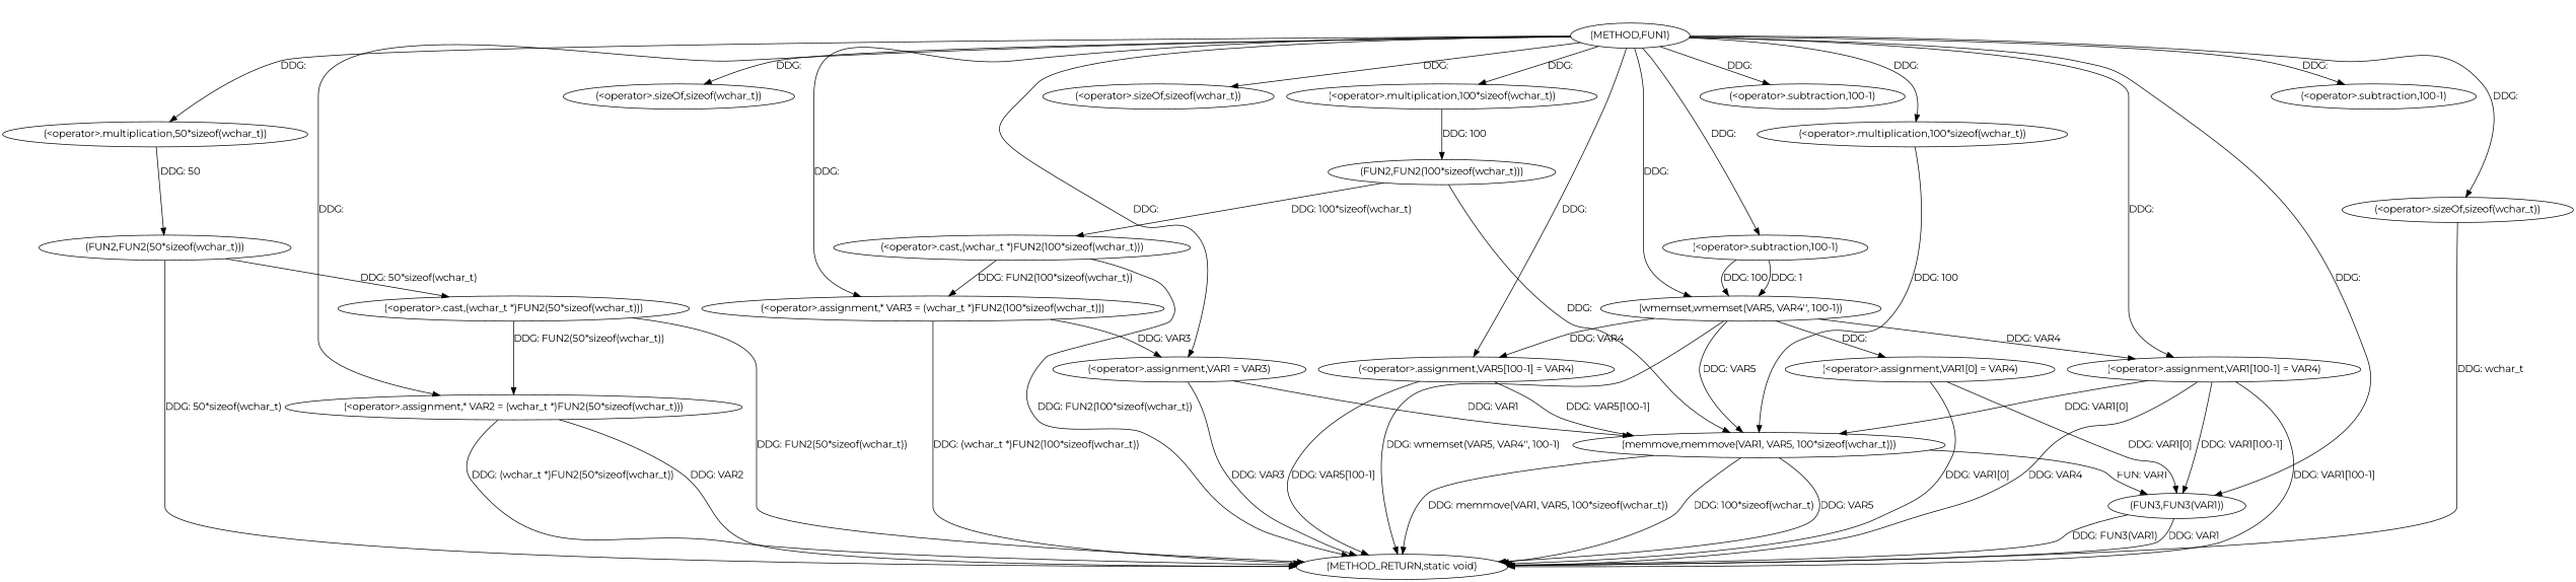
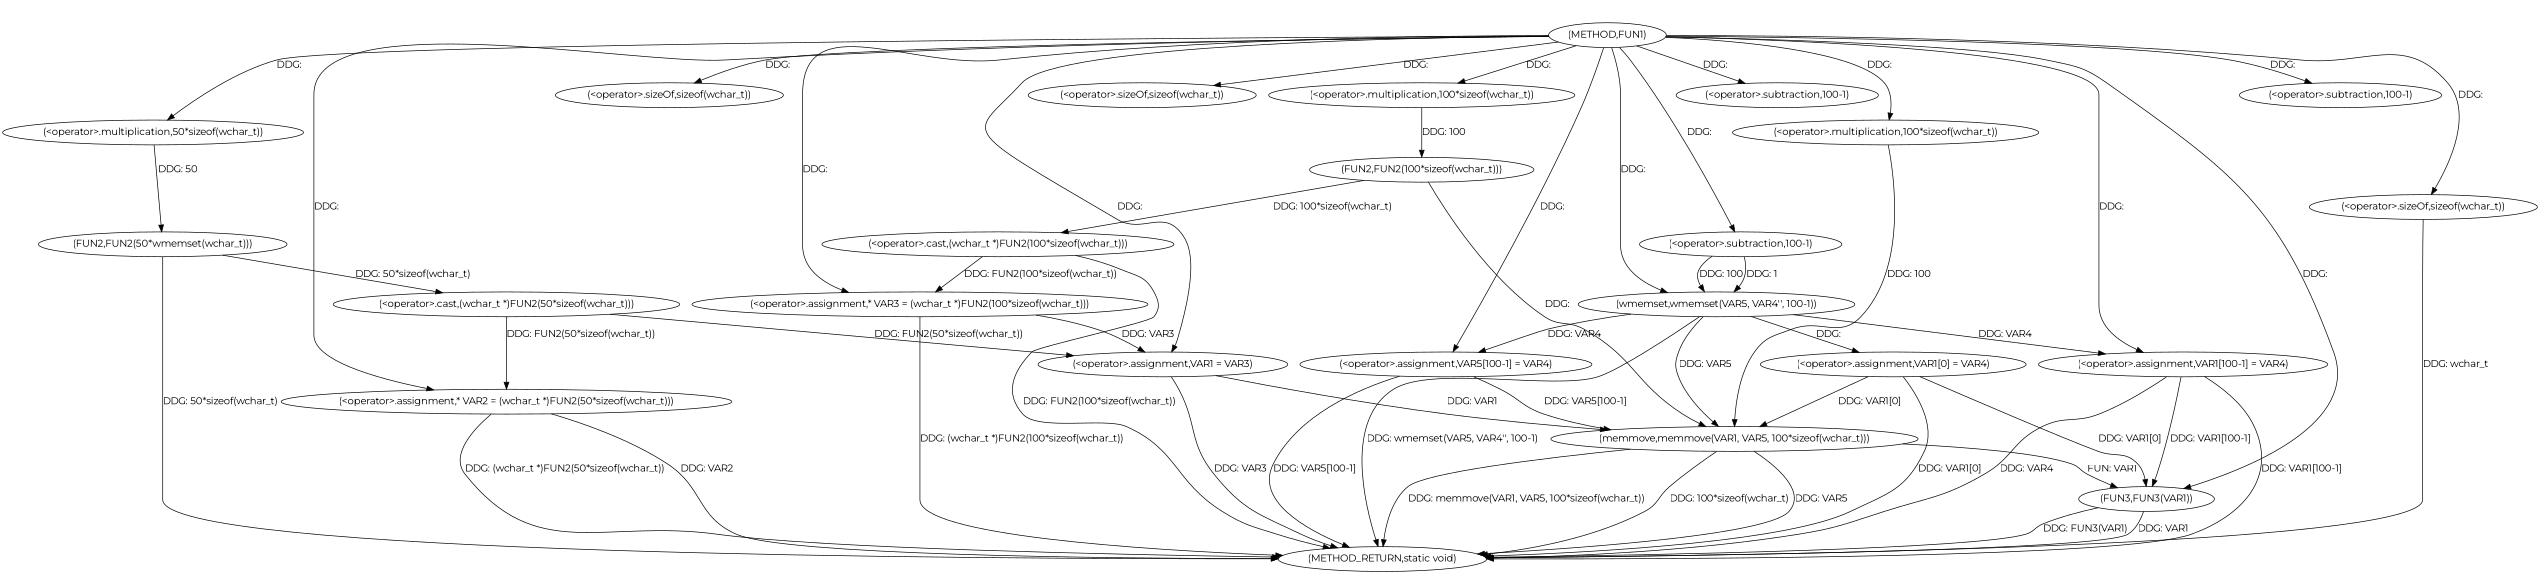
  digraph {
    fontname=Montserrat
    node [fontname=Montserrat]
    edge [fontname=Montserrat]
    n1 [label="(METHOD,FUN1)"]
    n2 [label="(<operator>.assignment,* VAR2 = (wchar_t *)FUN2(50*sizeof(wchar_t)))"]
    n3 [label="(<operator>.multiplication,50*sizeof(wchar_t))"]
    n4 [label="(<operator>.sizeOf,sizeof(wchar_t))"]
    n5 [label="(<operator>.assignment,* VAR3 = (wchar_t *)FUN2(100*sizeof(wchar_t)))"]
    n6 [label="(<operator>.multiplication,100*sizeof(wchar_t))"]
    n7 [label="(<operator>.sizeOf,sizeof(wchar_t))"]
    n8 [label="(<operator>.assignment,VAR1 = VAR3)"]
    n9 [label="(wmemset,wmemset(VAR5, VAR4'', 100-1))"]
    n10 [label="(<operator>.subtraction,100-1)"]
    n11 [label="(<operator>.assignment,VAR5[100-1] = VAR4)"]
    n12 [label="(<operator>.subtraction,100-1)"]
    n13 [label="(<operator>.multiplication,100*sizeof(wchar_t))"]
    n14 [label="(<operator>.sizeOf,sizeof(wchar_t))"]
    n15 [label="(<operator>.assignment,VAR1[100-1] = VAR4)"]
    n16 [label="(<operator>.subtraction,100-1)"]
    n17 [label="(FUN3,FUN3(VAR1))"]
    n18 [label="(METHOD_RETURN,static void)"]
-   n19 [label="(FUN2,FUN2(50*sizeof(wchar_t)))"]
+   n19 [label="(FUN2,FUN2(50*wmemset(wchar_t)))"]
    n20 [label="(FUN2,FUN2(100*sizeof(wchar_t)))"]
    n21 [label="(memmove,memmove(VAR1, VAR5, 100*sizeof(wchar_t)))"]
    n22 [label="(<operator>.assignment,VAR1[0] = VAR4)"]
    n23 [label="(<operator>.cast,(wchar_t *)FUN2(50*sizeof(wchar_t)))"]
    n24 [label="(<operator>.cast,(wchar_t *)FUN2(100*sizeof(wchar_t)))"]
    n1 -> n2 [label="DDG: "]
    n1 -> n3 [label="DDG: "]
    n1 -> n4 [label="DDG: "]
    n1 -> n5 [label="DDG: "]
    n1 -> n6 [label="DDG: "]
    n1 -> n7 [label="DDG: "]
    n1 -> n8 [label="DDG: "]
    n1 -> n9 [label="DDG: "]
    n1 -> n10 [label="DDG: "]
    n1 -> n11 [label="DDG: "]
    n1 -> n12 [label="DDG: "]
    n1 -> n13 [label="DDG: "]
    n1 -> n14 [label="DDG: "]
    n1 -> n15 [label="DDG: "]
    n1 -> n16 [label="DDG: "]
    n1 -> n17 [label="DDG: "]
    n2 -> n18 [label="DDG: VAR2"]
    n2 -> n18 [label="DDG: (wchar_t *)FUN2(50*sizeof(wchar_t))"]
    n3 -> n19 [label="DDG: 50"]
    n5 -> n8 [label="DDG: VAR3"]
    n5 -> n18 [label="DDG: (wchar_t *)FUN2(100*sizeof(wchar_t))"]
    n6 -> n20 [label="DDG: 100"]
    n8 -> n18 [label="DDG: VAR3"]
    n8 -> n21 [label="DDG: VAR1"]
    n9 -> n11 [label="DDG: VAR4"]
    n9 -> n15 [label="DDG: VAR4"]
    n9 -> n18 [label="DDG: wmemset(VAR5, VAR4'', 100-1)"]
    n9 -> n21 [label="DDG: VAR5"]
    n9 -> n22 [label="DDG: "]
    n10 -> n9 [label="DDG: 100"]
    n10 -> n9 [label="DDG: 1"]
    n11 -> n18 [label="DDG: VAR5[100-1]"]
    n11 -> n21 [label="DDG: VAR5[100-1]"]
    n13 -> n21 [label="DDG: 100"]
    n14 -> n18 [label="DDG: wchar_t"]
    n15 -> n17 [label="DDG: VAR1[100-1]"]
    n15 -> n18 [label="DDG: VAR4"]
    n15 -> n18 [label="DDG: VAR1[100-1]"]
    n17 -> n18 [label="DDG: FUN3(VAR1)"]
    n17 -> n18 [label="DDG: VAR1"]
    n19 -> n18 [label="DDG: 50*sizeof(wchar_t)"]
    n19 -> n23 [label="DDG: 50*sizeof(wchar_t)"]
    n20 -> n21 [label="DDG: "]
    n20 -> n24 [label="DDG: 100*sizeof(wchar_t)"]
    n21 -> n17 [label="FUN: VAR1"]
    n21 -> n18 [label="DDG: memmove(VAR1, VAR5, 100*sizeof(wchar_t))"]
    n21 -> n18 [label="DDG: 100*sizeof(wchar_t)"]
    n21 -> n18 [label="DDG: VAR5"]
    n22 -> n17 [label="DDG: VAR1[0]"]
    n22 -> n18 [label="DDG: VAR1[0]"]
-   n15 -> n21 [label="DDG: VAR1[0]"]
+   n22 -> n21 [label="DDG: VAR1[0]"]
    n23 -> n2 [label="DDG: FUN2(50*sizeof(wchar_t))"]
-   n23 -> n18 [label="DDG: FUN2(50*sizeof(wchar_t))"]
+   n23 -> n8 [label="DDG: FUN2(50*sizeof(wchar_t))"]
    n24 -> n5 [label="DDG: FUN2(100*sizeof(wchar_t))"]
    n24 -> n18 [label="DDG: FUN2(100*sizeof(wchar_t))"]
  }
